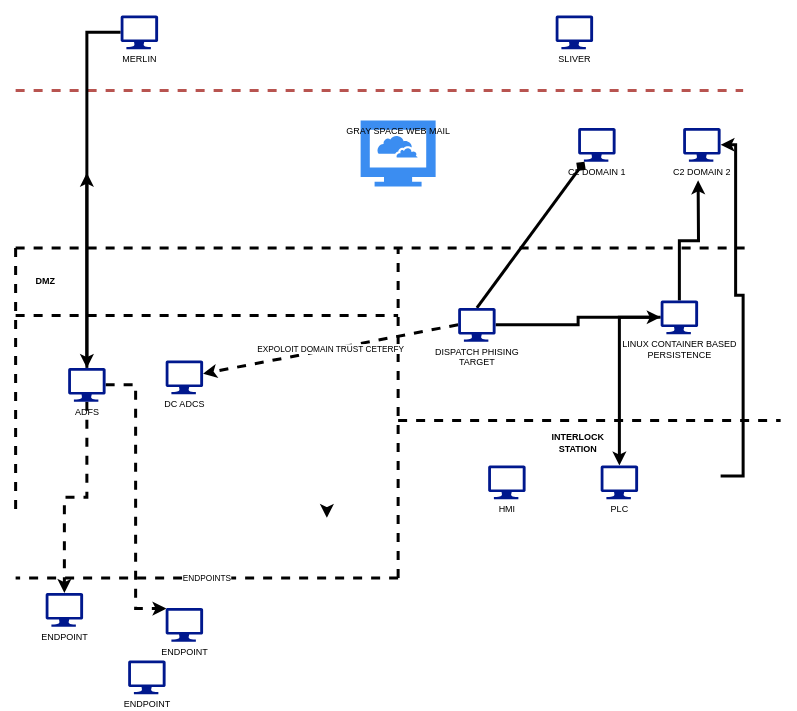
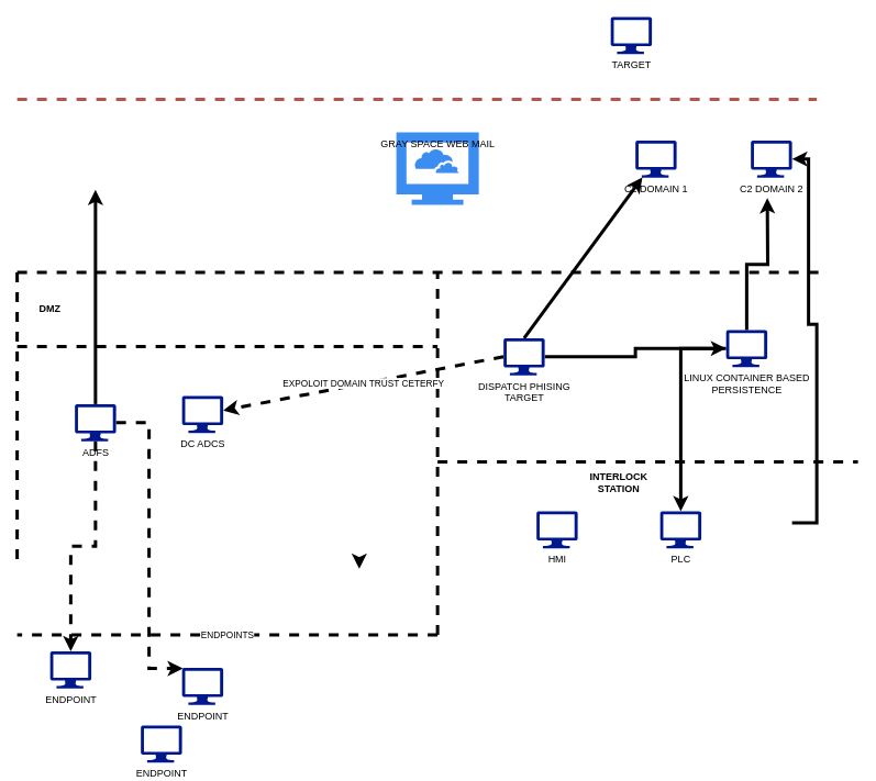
  <mxCell id="0" />
  <mxCell id="1" parent="0" />
  <mxCell id="2" value="" style="endArrow=none;dashed=1;html=1;rounded=0;strokeWidth=4;" edge="1" parent="1"><mxGeometry width="50" height="50" relative="1" as="geometry"><mxPoint x="20" y="330" as="sourcePoint" /><mxPoint x="1000" y="330" as="targetPoint" /></mxGeometry></mxCell>
  <mxCell id="3" value="" style="endArrow=none;dashed=1;html=1;rounded=0;strokeWidth=4;" edge="1" parent="1"><mxGeometry width="50" height="50" relative="1" as="geometry"><mxPoint x="20" y="420" as="sourcePoint" /><mxPoint x="530" y="420" as="targetPoint" /></mxGeometry></mxCell>
  <mxCell id="4" value="" style="endArrow=none;dashed=1;html=1;rounded=0;strokeWidth=4;" edge="1" parent="1"><mxGeometry width="50" height="50" relative="1" as="geometry"><mxPoint x="530" y="770" as="sourcePoint" /><mxPoint x="530" y="330" as="targetPoint" /></mxGeometry></mxCell>
  <mxCell id="5" value="" style="endArrow=none;dashed=1;html=1;rounded=0;strokeWidth=4;" edge="1" parent="1"><mxGeometry width="50" height="50" relative="1" as="geometry"><mxPoint x="20" y="330" as="sourcePoint" /><mxPoint x="20" y="680" as="targetPoint" /></mxGeometry></mxCell>
  <mxCell id="6" value="" style="endArrow=none;dashed=1;html=1;rounded=0;strokeWidth=4;" edge="1" parent="1"><mxGeometry width="50" height="50" relative="1" as="geometry"><mxPoint x="530" y="560" as="sourcePoint" /><mxPoint x="1040" y="560" as="targetPoint" /></mxGeometry></mxCell>
- <mxCell id="7" value="&lt;b&gt;INTERLOCK STATION&lt;/b&gt;" style="text;html=1;strokeColor=none;fillColor=none;align=center;verticalAlign=middle;whiteSpace=wrap;rounded=0;" vertex="1" parent="1"><mxGeometry x="740" y="575" width="60" height="30" as="geometry" /></mxCell>
+ <mxCell id="7" value="&lt;b&gt;INTERLOCK STATION&lt;/b&gt;" style="text;html=1;strokeColor=none;fillColor=none;align=center;verticalAlign=middle;whiteSpace=wrap;rounded=0;" vertex="1" parent="1"><mxGeometry x="720" y="570" width="60" height="30" as="geometry" /></mxCell>
  <mxCell id="8" value="&lt;b&gt;DMZ&lt;/b&gt;" style="text;html=1;strokeColor=none;fillColor=none;align=center;verticalAlign=middle;whiteSpace=wrap;rounded=0;" vertex="1" parent="1"><mxGeometry x="30" y="360" width="60" height="30" as="geometry" /></mxCell>
  <mxCell id="9" value="" style="endArrow=none;dashed=1;html=1;rounded=0;strokeWidth=4;fillColor=#f8cecc;strokeColor=#b85450;" edge="1" parent="1"><mxGeometry width="50" height="50" relative="1" as="geometry"><mxPoint x="20" y="120" as="sourcePoint" /><mxPoint x="990" y="120" as="targetPoint" /></mxGeometry></mxCell>
- <mxCell id="10" value="SLIVER" style="sketch=0;aspect=fixed;pointerEvents=1;shadow=0;dashed=0;html=1;strokeColor=none;labelPosition=center;verticalLabelPosition=bottom;verticalAlign=top;align=center;fillColor=#00188D;shape=mxgraph.azure.computer" vertex="1" parent="1"><mxGeometry x="740" y="20" width="50" height="45" as="geometry" /></mxCell>
+ <mxCell id="10" value="TARGET" style="sketch=0;aspect=fixed;pointerEvents=1;shadow=0;dashed=0;html=1;strokeColor=none;labelPosition=center;verticalLabelPosition=bottom;verticalAlign=top;align=center;fillColor=#00188D;shape=mxgraph.azure.computer" vertex="1" parent="1"><mxGeometry x="740" y="20" width="50" height="45" as="geometry" /></mxCell>
  <mxCell id="11" value="GRAY SPACE WEB MAIL&lt;br&gt;" style="sketch=0;html=1;aspect=fixed;strokeColor=none;shadow=0;align=center;verticalAlign=top;fillColor=#3B8DF1;shape=mxgraph.gcp2.cloud_computer" vertex="1" parent="1"><mxGeometry x="480" y="160" width="100" height="88" as="geometry" /></mxCell>
  <mxCell id="12" value="C2 DOMAIN 1&lt;br&gt;" style="sketch=0;aspect=fixed;pointerEvents=1;shadow=0;dashed=0;html=1;strokeColor=none;labelPosition=center;verticalLabelPosition=bottom;verticalAlign=top;align=center;fillColor=#00188D;shape=mxgraph.azure.computer" vertex="1" parent="1"><mxGeometry x="770" y="170" width="50" height="45" as="geometry" /></mxCell>
- <mxCell id="13" style="edgeStyle=orthogonalEdgeStyle;rounded=0;orthogonalLoop=1;jettySize=auto;html=1;entryX=0.5;entryY=0;entryDx=0;entryDy=0;entryPerimeter=0;strokeWidth=4;" edge="1" parent="1" source="14" target="20"><mxGeometry relative="1" as="geometry" /></mxCell>
- <mxCell id="14" value="MERLIN" style="sketch=0;aspect=fixed;pointerEvents=1;shadow=0;dashed=0;html=1;strokeColor=none;labelPosition=center;verticalLabelPosition=bottom;verticalAlign=top;align=center;fillColor=#00188D;shape=mxgraph.azure.computer" vertex="1" parent="1"><mxGeometry x="160" y="20" width="50" height="45" as="geometry" /></mxCell>
  <mxCell id="15" value="DC ADCS" style="sketch=0;aspect=fixed;pointerEvents=1;shadow=0;dashed=0;html=1;strokeColor=none;labelPosition=center;verticalLabelPosition=bottom;verticalAlign=top;align=center;fillColor=#00188D;shape=mxgraph.azure.computer" vertex="1" parent="1"><mxGeometry x="220" y="480" width="50" height="45" as="geometry" /></mxCell>
  <mxCell id="16" value="ENDPOINT" style="sketch=0;aspect=fixed;pointerEvents=1;shadow=0;dashed=0;html=1;strokeColor=none;labelPosition=center;verticalLabelPosition=bottom;verticalAlign=top;align=center;fillColor=#00188D;shape=mxgraph.azure.computer" vertex="1" parent="1"><mxGeometry x="60" y="790" width="50" height="45" as="geometry" /></mxCell>
  <mxCell id="17" style="edgeStyle=orthogonalEdgeStyle;rounded=0;orthogonalLoop=1;jettySize=auto;html=1;strokeWidth=4;" edge="1" parent="1" source="20"><mxGeometry relative="1" as="geometry"><mxPoint x="115" y="230" as="targetPoint" /></mxGeometry></mxCell>
  <mxCell id="18" style="edgeStyle=orthogonalEdgeStyle;rounded=0;orthogonalLoop=1;jettySize=auto;html=1;entryX=0.5;entryY=0;entryDx=0;entryDy=0;entryPerimeter=0;dashed=1;strokeWidth=4;" edge="1" parent="1" source="20" target="16"><mxGeometry relative="1" as="geometry" /></mxCell>
  <mxCell id="19" style="edgeStyle=orthogonalEdgeStyle;rounded=0;orthogonalLoop=1;jettySize=auto;html=1;entryX=0.02;entryY=0.02;entryDx=0;entryDy=0;entryPerimeter=0;dashed=1;strokeWidth=4;" edge="1" parent="1" source="20" target="32"><mxGeometry relative="1" as="geometry"><Array as="points"><mxPoint x="180" y="513" /><mxPoint x="180" y="811" /></Array></mxGeometry></mxCell>
  <mxCell id="20" value="ADFS" style="sketch=0;aspect=fixed;pointerEvents=1;shadow=0;dashed=0;html=1;strokeColor=none;labelPosition=center;verticalLabelPosition=bottom;verticalAlign=top;align=center;fillColor=#00188D;shape=mxgraph.azure.computer" vertex="1" parent="1"><mxGeometry x="90" y="490" width="50" height="45" as="geometry" /></mxCell>
  <mxCell id="21" value="EXPOLOIT DOMAIN TRUST CETERFY" style="endArrow=classic;html=1;rounded=0;strokeWidth=4;exitX=0;exitY=0.5;exitDx=0;exitDy=0;exitPerimeter=0;dashed=1;" edge="1" parent="1" source="25" target="15"><mxGeometry width="50" height="50" relative="1" as="geometry"><mxPoint x="442.35" y="683.42" as="sourcePoint" /><mxPoint x="420" y="660" as="targetPoint" /></mxGeometry></mxCell>
- <mxCell id="22" value="" style="endArrow=diamond;html=1;rounded=0;strokeWidth=4;exitX=0.5;exitY=0;exitDx=0;exitDy=0;exitPerimeter=0;" edge="1" parent="1" source="25" target="12"><mxGeometry width="50" height="50" relative="1" as="geometry"><mxPoint x="610" y="390" as="sourcePoint" /><mxPoint x="370" y="160" as="targetPoint" /></mxGeometry></mxCell>
+ <mxCell id="22" value="" style="endArrow=classic;html=1;rounded=0;strokeWidth=4;exitX=0.5;exitY=0;exitDx=0;exitDy=0;exitPerimeter=0;" edge="1" parent="1" source="25" target="12"><mxGeometry width="50" height="50" relative="1" as="geometry"><mxPoint x="610" y="390" as="sourcePoint" /><mxPoint x="370" y="160" as="targetPoint" /></mxGeometry></mxCell>
  <mxCell id="23" style="edgeStyle=orthogonalEdgeStyle;rounded=0;orthogonalLoop=1;jettySize=auto;html=1;exitX=0.5;exitY=0;exitDx=0;exitDy=0;exitPerimeter=0;entryX=0.5;entryY=0.222;entryDx=0;entryDy=0;entryPerimeter=0;strokeWidth=4;" edge="1" parent="1"><mxGeometry relative="1" as="geometry"><mxPoint x="435" y="680" as="sourcePoint" /><mxPoint x="435" y="689.99" as="targetPoint" /></mxGeometry></mxCell>
  <mxCell id="24" style="edgeStyle=orthogonalEdgeStyle;rounded=0;orthogonalLoop=1;jettySize=auto;html=1;strokeWidth=4;" edge="1" parent="1" source="25" target="28"><mxGeometry relative="1" as="geometry" /></mxCell>
  <mxCell id="25" value="DISPATCH PHISING&lt;br&gt;TARGET" style="sketch=0;aspect=fixed;pointerEvents=1;shadow=0;dashed=0;html=1;strokeColor=none;labelPosition=center;verticalLabelPosition=bottom;verticalAlign=top;align=center;fillColor=#00188D;shape=mxgraph.azure.computer" vertex="1" parent="1"><mxGeometry x="610" y="410" width="50" height="45" as="geometry" /></mxCell>
  <mxCell id="26" style="edgeStyle=orthogonalEdgeStyle;rounded=0;orthogonalLoop=1;jettySize=auto;html=1;strokeWidth=4;" edge="1" parent="1" source="28"><mxGeometry relative="1" as="geometry"><mxPoint x="930" y="240" as="targetPoint" /></mxGeometry></mxCell>
  <mxCell id="27" style="edgeStyle=orthogonalEdgeStyle;rounded=0;orthogonalLoop=1;jettySize=auto;html=1;strokeWidth=4;" edge="1" parent="1" source="28" target="30"><mxGeometry relative="1" as="geometry" /></mxCell>
  <mxCell id="28" value="LINUX CONTAINER BASED&lt;br&gt;PERSISTENCE" style="sketch=0;aspect=fixed;pointerEvents=1;shadow=0;dashed=0;html=1;strokeColor=none;labelPosition=center;verticalLabelPosition=bottom;verticalAlign=top;align=center;fillColor=#00188D;shape=mxgraph.azure.computer" vertex="1" parent="1"><mxGeometry x="880" y="400" width="50" height="45" as="geometry" /></mxCell>
  <mxCell id="29" value="HMI" style="sketch=0;aspect=fixed;pointerEvents=1;shadow=0;dashed=0;html=1;strokeColor=none;labelPosition=center;verticalLabelPosition=bottom;verticalAlign=top;align=center;fillColor=#00188D;shape=mxgraph.azure.computer" vertex="1" parent="1"><mxGeometry x="650" y="620" width="50" height="45" as="geometry" /></mxCell>
  <mxCell id="30" value="PLC" style="sketch=0;aspect=fixed;pointerEvents=1;shadow=0;dashed=0;html=1;strokeColor=none;labelPosition=center;verticalLabelPosition=bottom;verticalAlign=top;align=center;fillColor=#00188D;shape=mxgraph.azure.computer" vertex="1" parent="1"><mxGeometry x="800" y="620" width="50" height="45" as="geometry" /></mxCell>
  <mxCell id="31" value="ENDPOINT" style="sketch=0;aspect=fixed;pointerEvents=1;shadow=0;dashed=0;html=1;strokeColor=none;labelPosition=center;verticalLabelPosition=bottom;verticalAlign=top;align=center;fillColor=#00188D;shape=mxgraph.azure.computer" vertex="1" parent="1"><mxGeometry x="170" y="880" width="50" height="45" as="geometry" /></mxCell>
  <mxCell id="32" value="ENDPOINT" style="sketch=0;aspect=fixed;pointerEvents=1;shadow=0;dashed=0;html=1;strokeColor=none;labelPosition=center;verticalLabelPosition=bottom;verticalAlign=top;align=center;fillColor=#00188D;shape=mxgraph.azure.computer" vertex="1" parent="1"><mxGeometry x="220" y="810" width="50" height="45" as="geometry" /></mxCell>
  <mxCell id="33" value="ENDPOINTS" style="endArrow=none;dashed=1;html=1;rounded=0;strokeWidth=4;" edge="1" parent="1"><mxGeometry width="50" height="50" relative="1" as="geometry"><mxPoint x="530" y="770" as="sourcePoint" /><mxPoint x="20" y="770" as="targetPoint" /></mxGeometry></mxCell>
  <mxCell id="34" value="" style="shape=image;html=1;verticalAlign=top;verticalLabelPosition=bottom;labelBackgroundColor=#ffffff;imageAspect=0;aspect=fixed;image=https://cdn0.iconfinder.com/data/icons/phosphor-light-vol-1/256/cat-light-128.png" vertex="1" parent="1"><mxGeometry x="267" y="790" width="128" height="128" as="geometry" /></mxCell>
  <mxCell id="35" style="edgeStyle=orthogonalEdgeStyle;rounded=0;orthogonalLoop=1;jettySize=auto;html=1;entryX=1;entryY=0.5;entryDx=0;entryDy=0;entryPerimeter=0;strokeWidth=4;" edge="1" parent="1" source="36" target="37"><mxGeometry relative="1" as="geometry"><Array as="points"><mxPoint x="990" y="634" /><mxPoint x="990" y="393" /><mxPoint x="980" y="393" /><mxPoint x="980" y="193" /></Array></mxGeometry></mxCell>
  <mxCell id="36" value="" style="shape=image;html=1;verticalAlign=top;verticalLabelPosition=bottom;labelBackgroundColor=#ffffff;imageAspect=0;aspect=fixed;image=https://cdn1.iconfinder.com/data/icons/nuvola2/128x128/filesystems/pipe.png" vertex="1" parent="1"><mxGeometry x="832" y="578.5" width="128" height="128" as="geometry" /></mxCell>
  <mxCell id="37" value="C2 DOMAIN 2" style="sketch=0;aspect=fixed;pointerEvents=1;shadow=0;dashed=0;html=1;strokeColor=none;labelPosition=center;verticalLabelPosition=bottom;verticalAlign=top;align=center;fillColor=#00188D;shape=mxgraph.azure.computer" vertex="1" parent="1"><mxGeometry x="910" y="170" width="50" height="45" as="geometry" /></mxCell>
